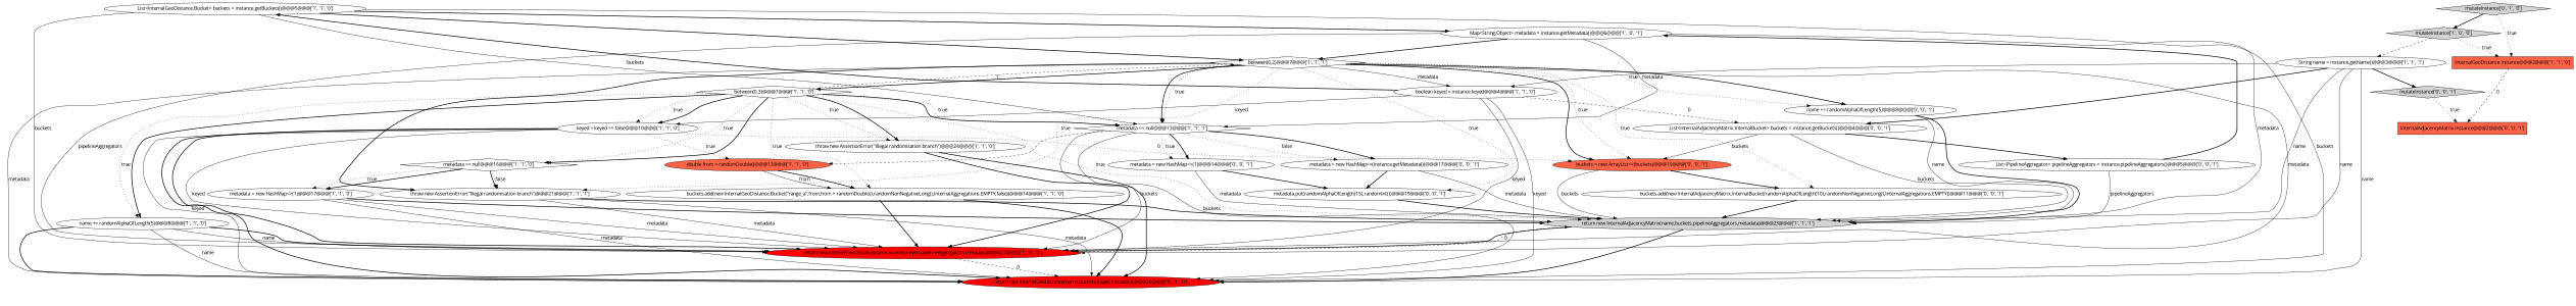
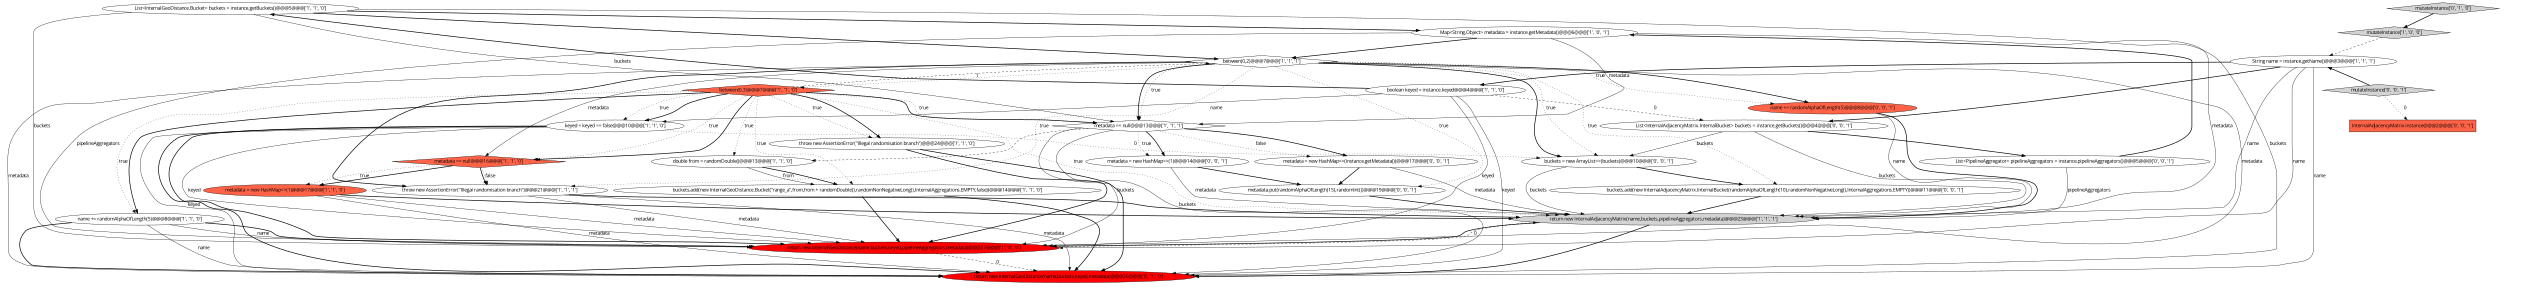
  digraph {
    fontname="Open Sans"
    node [fillcolor=white fontname="Open Sans" shape=ellipse style=filled]
    edge [fontname="Open Sans" style=bold]
    n1 [label="buckets.add(new InternalAdjacencyMatrix.InternalBucket(randomAlphaOfLength(10),randomNonNegativeLong(),InternalAggregations.EMPTY))@@@11@@@['0', '0', '1']"]
    n2 [fillcolor=lightgray label="return new InternalAdjacencyMatrix(name,buckets,pipelineAggregators,metadata)@@@23@@@['1', '1', '1']"]
    n3 [fillcolor=red label="return new InternalGeoDistance(name,buckets,keyed,metadata)@@@26@@@['0', '1', '0']"]
    n4 [fillcolor=red label="return new InternalGeoDistance(name,buckets,keyed,pipelineAggregators,metadata)@@@27@@@['1', '0', '0']"]
    n5 [label="List<InternalGeoDistance.Bucket> buckets = instance.getBuckets()@@@5@@@['1', '1', '0']"]
    n6 [label="metadata == null@@@13@@@['1', '1', '1']" shape=diamond]
    n7 [label="Map<String,Object> metadata = instance.getMetadata()@@@6@@@['1', '0', '1']"]
    n8 [label="between(0,2)@@@7@@@['1', '1', '1']" shape=diamond]
    n9 [label="metadata = new HashMap<>(1)@@@14@@@['0', '0', '1']"]
-   n10 [fillcolor=tomato label="double from = randomDouble()@@@13@@@['1', '1', '0']"]
+   n10 [label="double from = randomDouble()@@@13@@@['1', '1', '0']"]
    n11 [label="metadata = new HashMap<>(instance.getMetadata())@@@17@@@['0', '0', '1']"]
    n12 [label="metadata.put(randomAlphaOfLength(15),randomInt())@@@19@@@['0', '0', '1']"]
-   n13 [fillcolor=tomato label="buckets = new ArrayList<>(buckets)@@@10@@@['0', '0', '1']"]
-   n14 [label="metadata == null@@@16@@@['1', '1', '0']" shape=diamond]
+   n13 [label="buckets = new ArrayList<>(buckets)@@@10@@@['0', '0', '1']"]
+   n14 [fillcolor=tomato label="metadata == null@@@16@@@['1', '1', '0']" shape=diamond]
    n15 [label="throw new AssertionError(\"Illegal randomisation branch\")@@@21@@@['1', '1', '1']"]
-   n16 [label="between(0,3)@@@7@@@['1', '1', '0']" shape=diamond]
-   n17 [label="name += randomAlphaOfLength(5)@@@8@@@['0', '0', '1']"]
+   n16 [fillcolor=tomato label="between(0,3)@@@7@@@['1', '1', '0']" shape=diamond]
+   n17 [fillcolor=tomato label="name += randomAlphaOfLength(5)@@@8@@@['0', '0', '1']"]
    n18 [label="buckets.add(new InternalGeoDistance.Bucket(\"range_a\",from,from + randomDouble(),randomNonNegativeLong(),InternalAggregations.EMPTY,false))@@@14@@@['1', '1', '0']"]
    n19 [label="name += randomAlphaOfLength(5)@@@8@@@['1', '1', '0']"]
-   n20 [fillcolor=tomato label="InternalGeoDistance instance@@@2@@@['1', '1', '0']" shape=box]
    n21 [fillcolor=tomato label="InternalAdjacencyMatrix instance@@@2@@@['0', '0', '1']" shape=box]
-   n22 [label="metadata = new HashMap<>(1)@@@17@@@['1', '1', '0']"]
+   n22 [fillcolor=tomato label="metadata = new HashMap<>(1)@@@17@@@['1', '1', '0']"]
    n23 [fillcolor=lightgray label="mutateInstance['0', '1', '0']" shape=diamond]
    n24 [fillcolor=lightgray label="mutateInstance['1', '0', '0']" shape=diamond]
    n25 [label="String name = instance.getName()@@@3@@@['1', '1', '1']"]
    n26 [label="List<InternalAdjacencyMatrix.InternalBucket> buckets = instance.getBuckets()@@@4@@@['0', '0', '1']"]
    n27 [label="boolean keyed = instance.keyed@@@4@@@['1', '1', '0']"]
    n28 [label="List<PipelineAggregator> pipelineAggregators = instance.pipelineAggregators()@@@5@@@['0', '0', '1']"]
    n29 [label="keyed = keyed == false@@@10@@@['1', '1', '0']"]
    n30 [label="throw new AssertionError(\"Illegal randomisation branch\")@@@24@@@['1', '1', '0']"]
    n31 [fillcolor=lightgray label="mutateInstance['0', '0', '1']" shape=diamond]
    n1 -> n2
    n2 -> n3
    n2 -> n4
    n4 -> n2 [label=0 style=dashed]
    n4 -> n3 [label=0 style=dashed]
    n5 -> n3 [label=buckets style=solid]
    n5 -> n4 [label=buckets style=solid]
    n5 -> n6 [label=buckets style=solid]
    n5 -> n7
    n5 -> n8
    n6 -> n3 [label=buckets style=solid]
    n6 -> n4 [label=buckets style=solid]
    n6 -> n9
    n6 -> n9 [label=true style=dotted]
    n6 -> n10 [style=dashed]
    n6 -> n11
    n6 -> n11 [label=false style=dotted]
    n7 -> n2 [label=metadata style=solid]
    n7 -> n4 [label=pipelineAggregators style=solid]
    n7 -> n6 [label=metadata style=solid]
    n7 -> n8
    n8 -> n1 [label=true style=dotted]
    n8 -> n3 [label=metadata style=solid]
    n8 -> n4 [label=metadata style=solid]
    n8 -> n6 [label=true style=dotted]
    n8 -> n6
    n8 -> n12 [label=true style=dotted]
    n8 -> n13
    n8 -> n13 [label=true style=dotted]
-   n8 -> n27 [label=metadata style=solid]
+   n8 -> n14 [label=metadata style=solid]
    n8 -> n15 [label=true style=dotted]
    n8 -> n15
-   n8 -> n16
+   n8 -> n16 [style=dotted]
    n8 -> n17 [label=true style=dotted]
    n8 -> n17
    n9 -> n2 [label=metadata style=solid]
    n9 -> n12
    n10 -> n18 [label=from style=solid]
    n10 -> n18
    n11 -> n2 [label=metadata style=solid]
    n11 -> n12
    n12 -> n2
    n13 -> n1
    n13 -> n2 [label=buckets style=solid]
    n14 -> n15
    n14 -> n15 [label=false style=dotted]
    n14 -> n22
    n14 -> n22 [label=true style=dotted]
    n15 -> n2
    n15 -> n3 [label=metadata style=solid]
    n15 -> n4 [label=metadata style=solid]
    n16 -> n2 [label=true style=dotted]
    n16 -> n6
    n16 -> n6 [label=true style=dotted]
    n16 -> n8 [label=1 style=dashed]
-   n29 -> n10 [label=true style=dotted]
+   n16 -> n10 [label=true style=dotted]
    n16 -> n14
    n16 -> n14 [label=true style=dotted]
    n16 -> n18 [label=true style=dotted]
    n16 -> n19
    n16 -> n19 [label=true style=dotted]
    n16 -> n29 [label=true style=dotted]
    n16 -> n29
    n16 -> n30 [label=true style=dotted]
    n16 -> n30
    n17 -> n2 [label=name style=solid]
    n17 -> n2
    n18 -> n3
    n18 -> n4
    n19 -> n3
    n19 -> n3 [label=name style=solid]
    n19 -> n4 [label=name style=solid]
    n19 -> n4
-   n20 -> n21 [label=0 style=dashed]
    n22 -> n2
    n22 -> n3 [label=metadata style=solid]
    n22 -> n4 [label=metadata style=solid]
-   n23 -> n20 [label=true style=dotted]
    n23 -> n24
-   n24 -> n20 [label=true style=dotted]
    n24 -> n25 [style=dashed]
    n25 -> n2 [label=name style=solid]
    n25 -> n3 [label=name style=solid]
    n25 -> n4 [label=name style=solid]
    n25 -> n26
-   n25 -> n27 [style=solid]
+   n25 -> n27
    n26 -> n2 [label=buckets style=solid]
    n26 -> n13 [label=buckets style=solid]
    n26 -> n28
    n27 -> n3 [label=keyed style=solid]
    n27 -> n4 [label=keyed style=solid]
    n27 -> n5
    n27 -> n26 [label=0 style=dashed]
-   n27 -> n29 [label=keyed style=solid]
+   n27 -> n29 [label=name style=solid]
    n28 -> n2 [label=pipelineAggregators style=solid]
    n28 -> n7
    n29 -> n3 [label=keyed style=solid]
    n29 -> n3
    n29 -> n4
    n29 -> n4 [label=keyed style=solid]
    n29 -> n13 [label=0 style=dotted]
    n30 -> n3
    n30 -> n4
-   n31 -> n21 [label=true style=dotted]
-   n25 -> n31
+   n31 -> n21 [label=0 style=dotted]
+   n31 -> n25
  }
